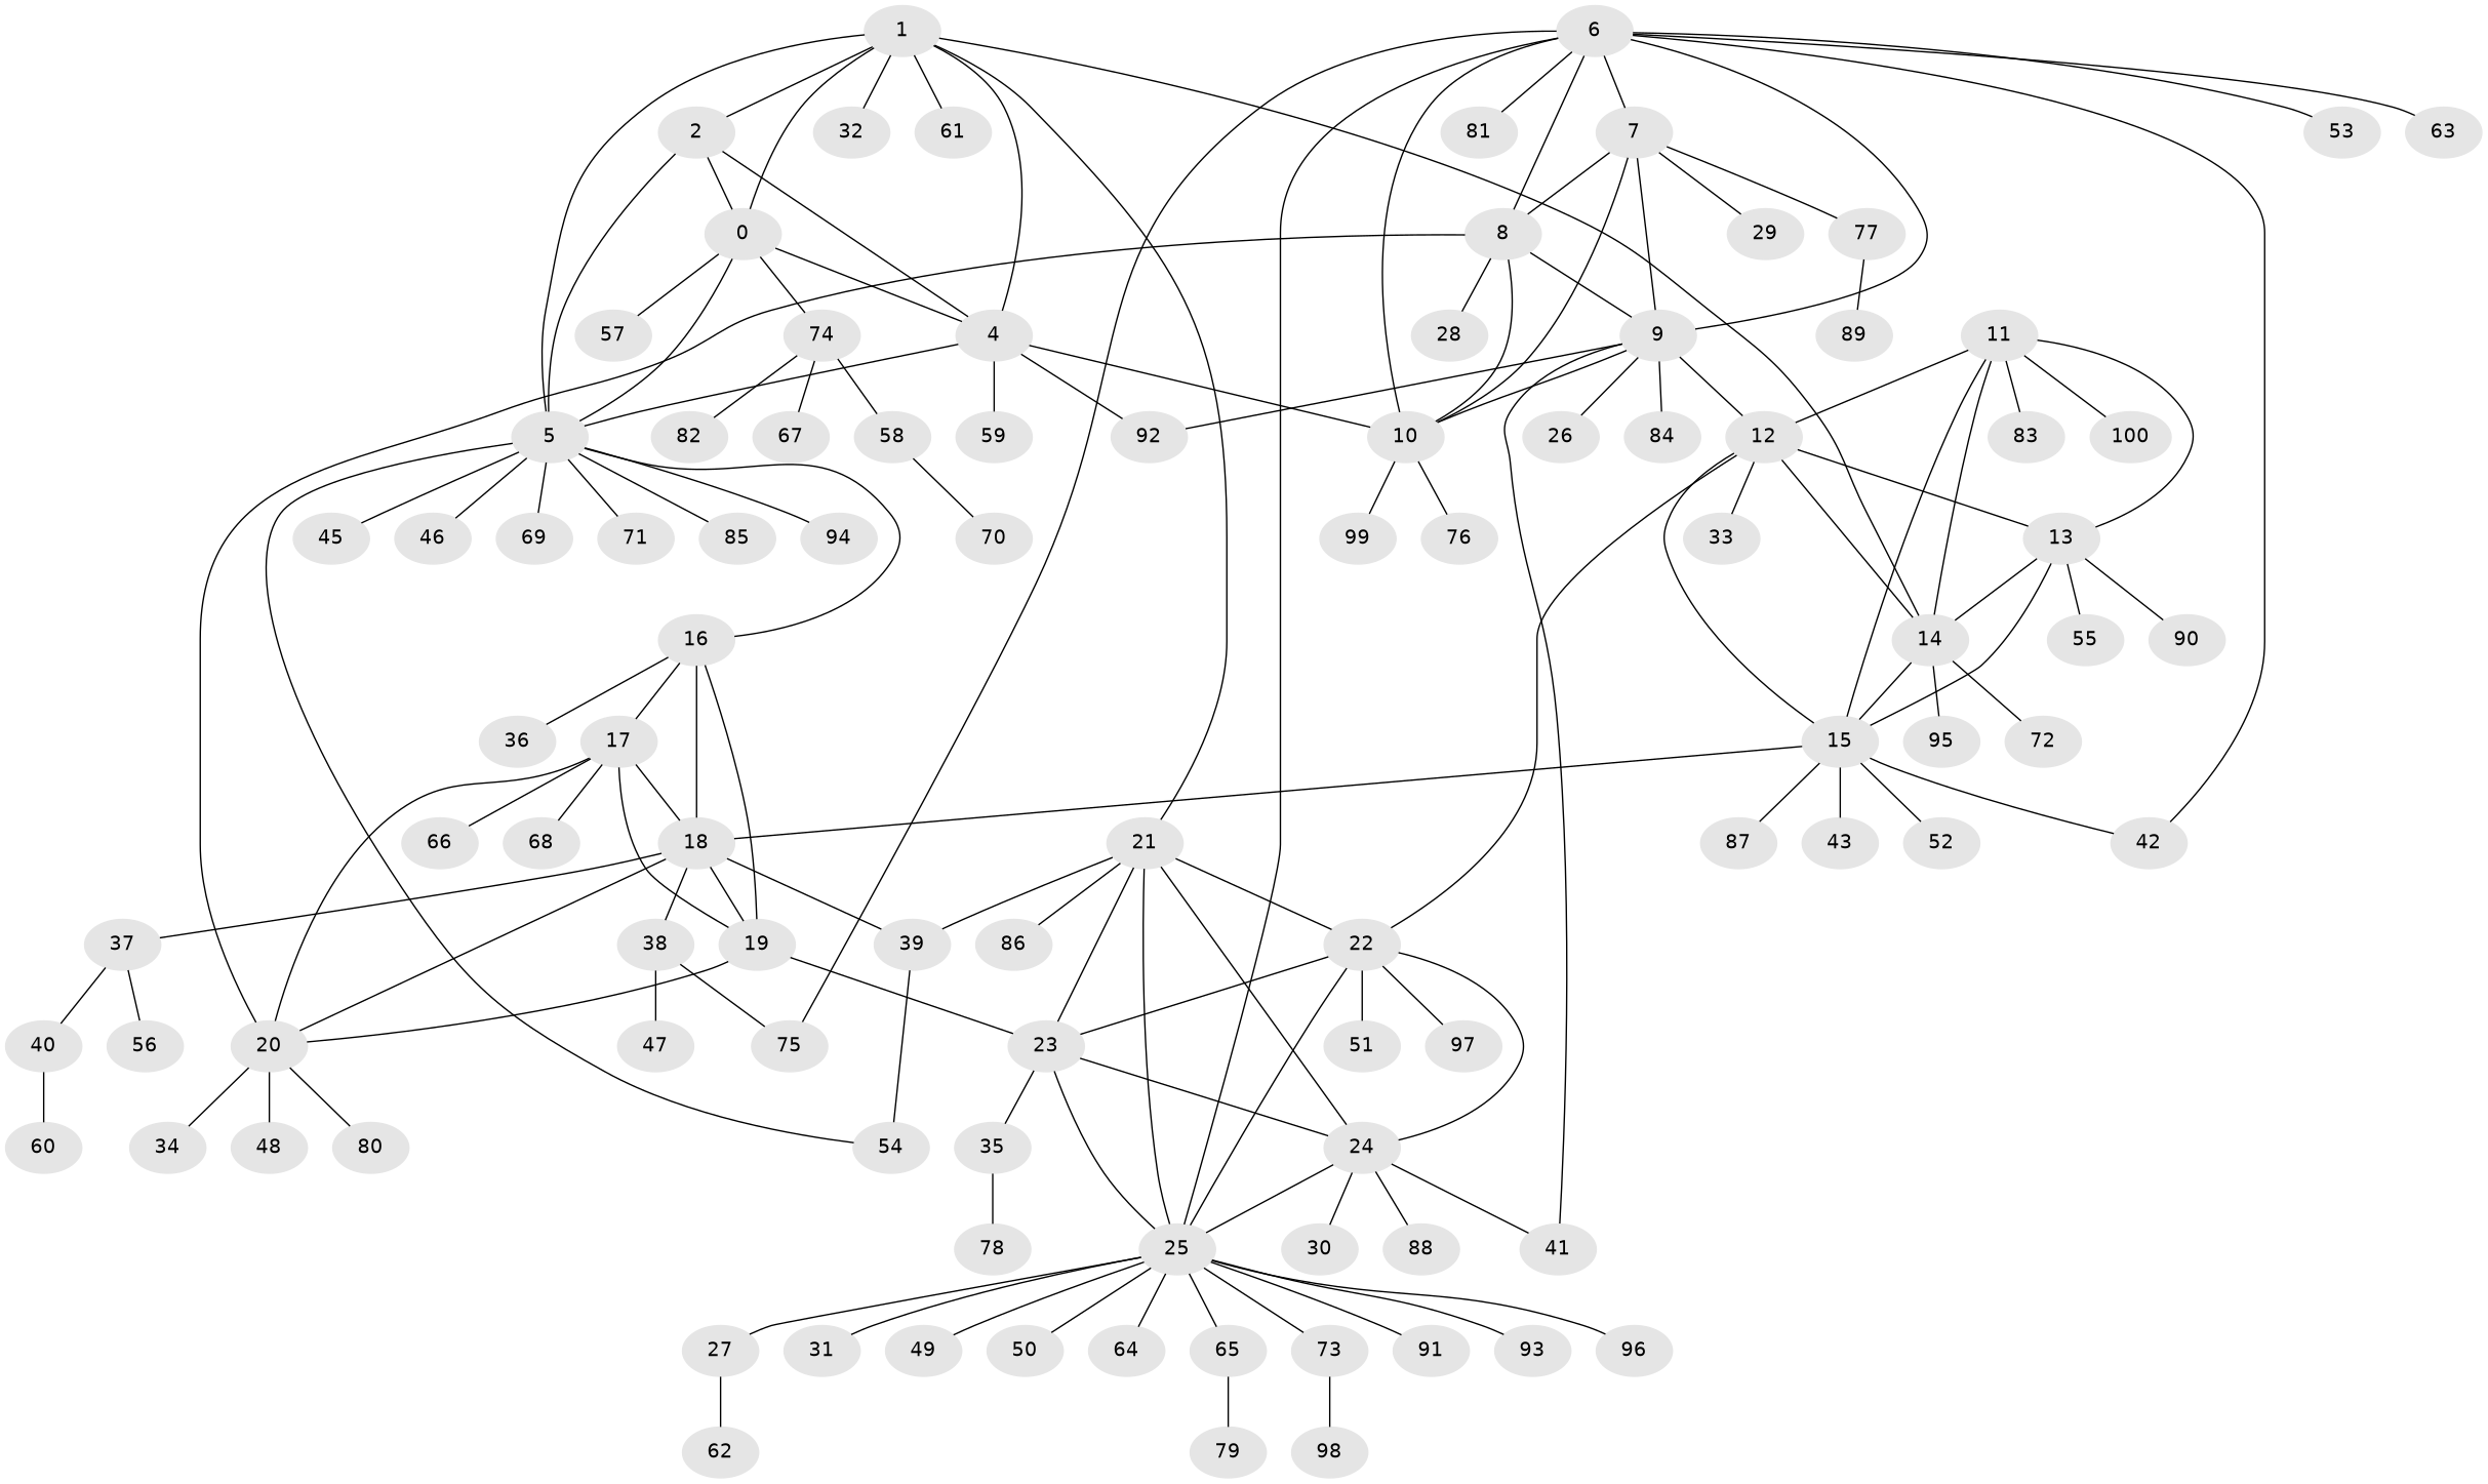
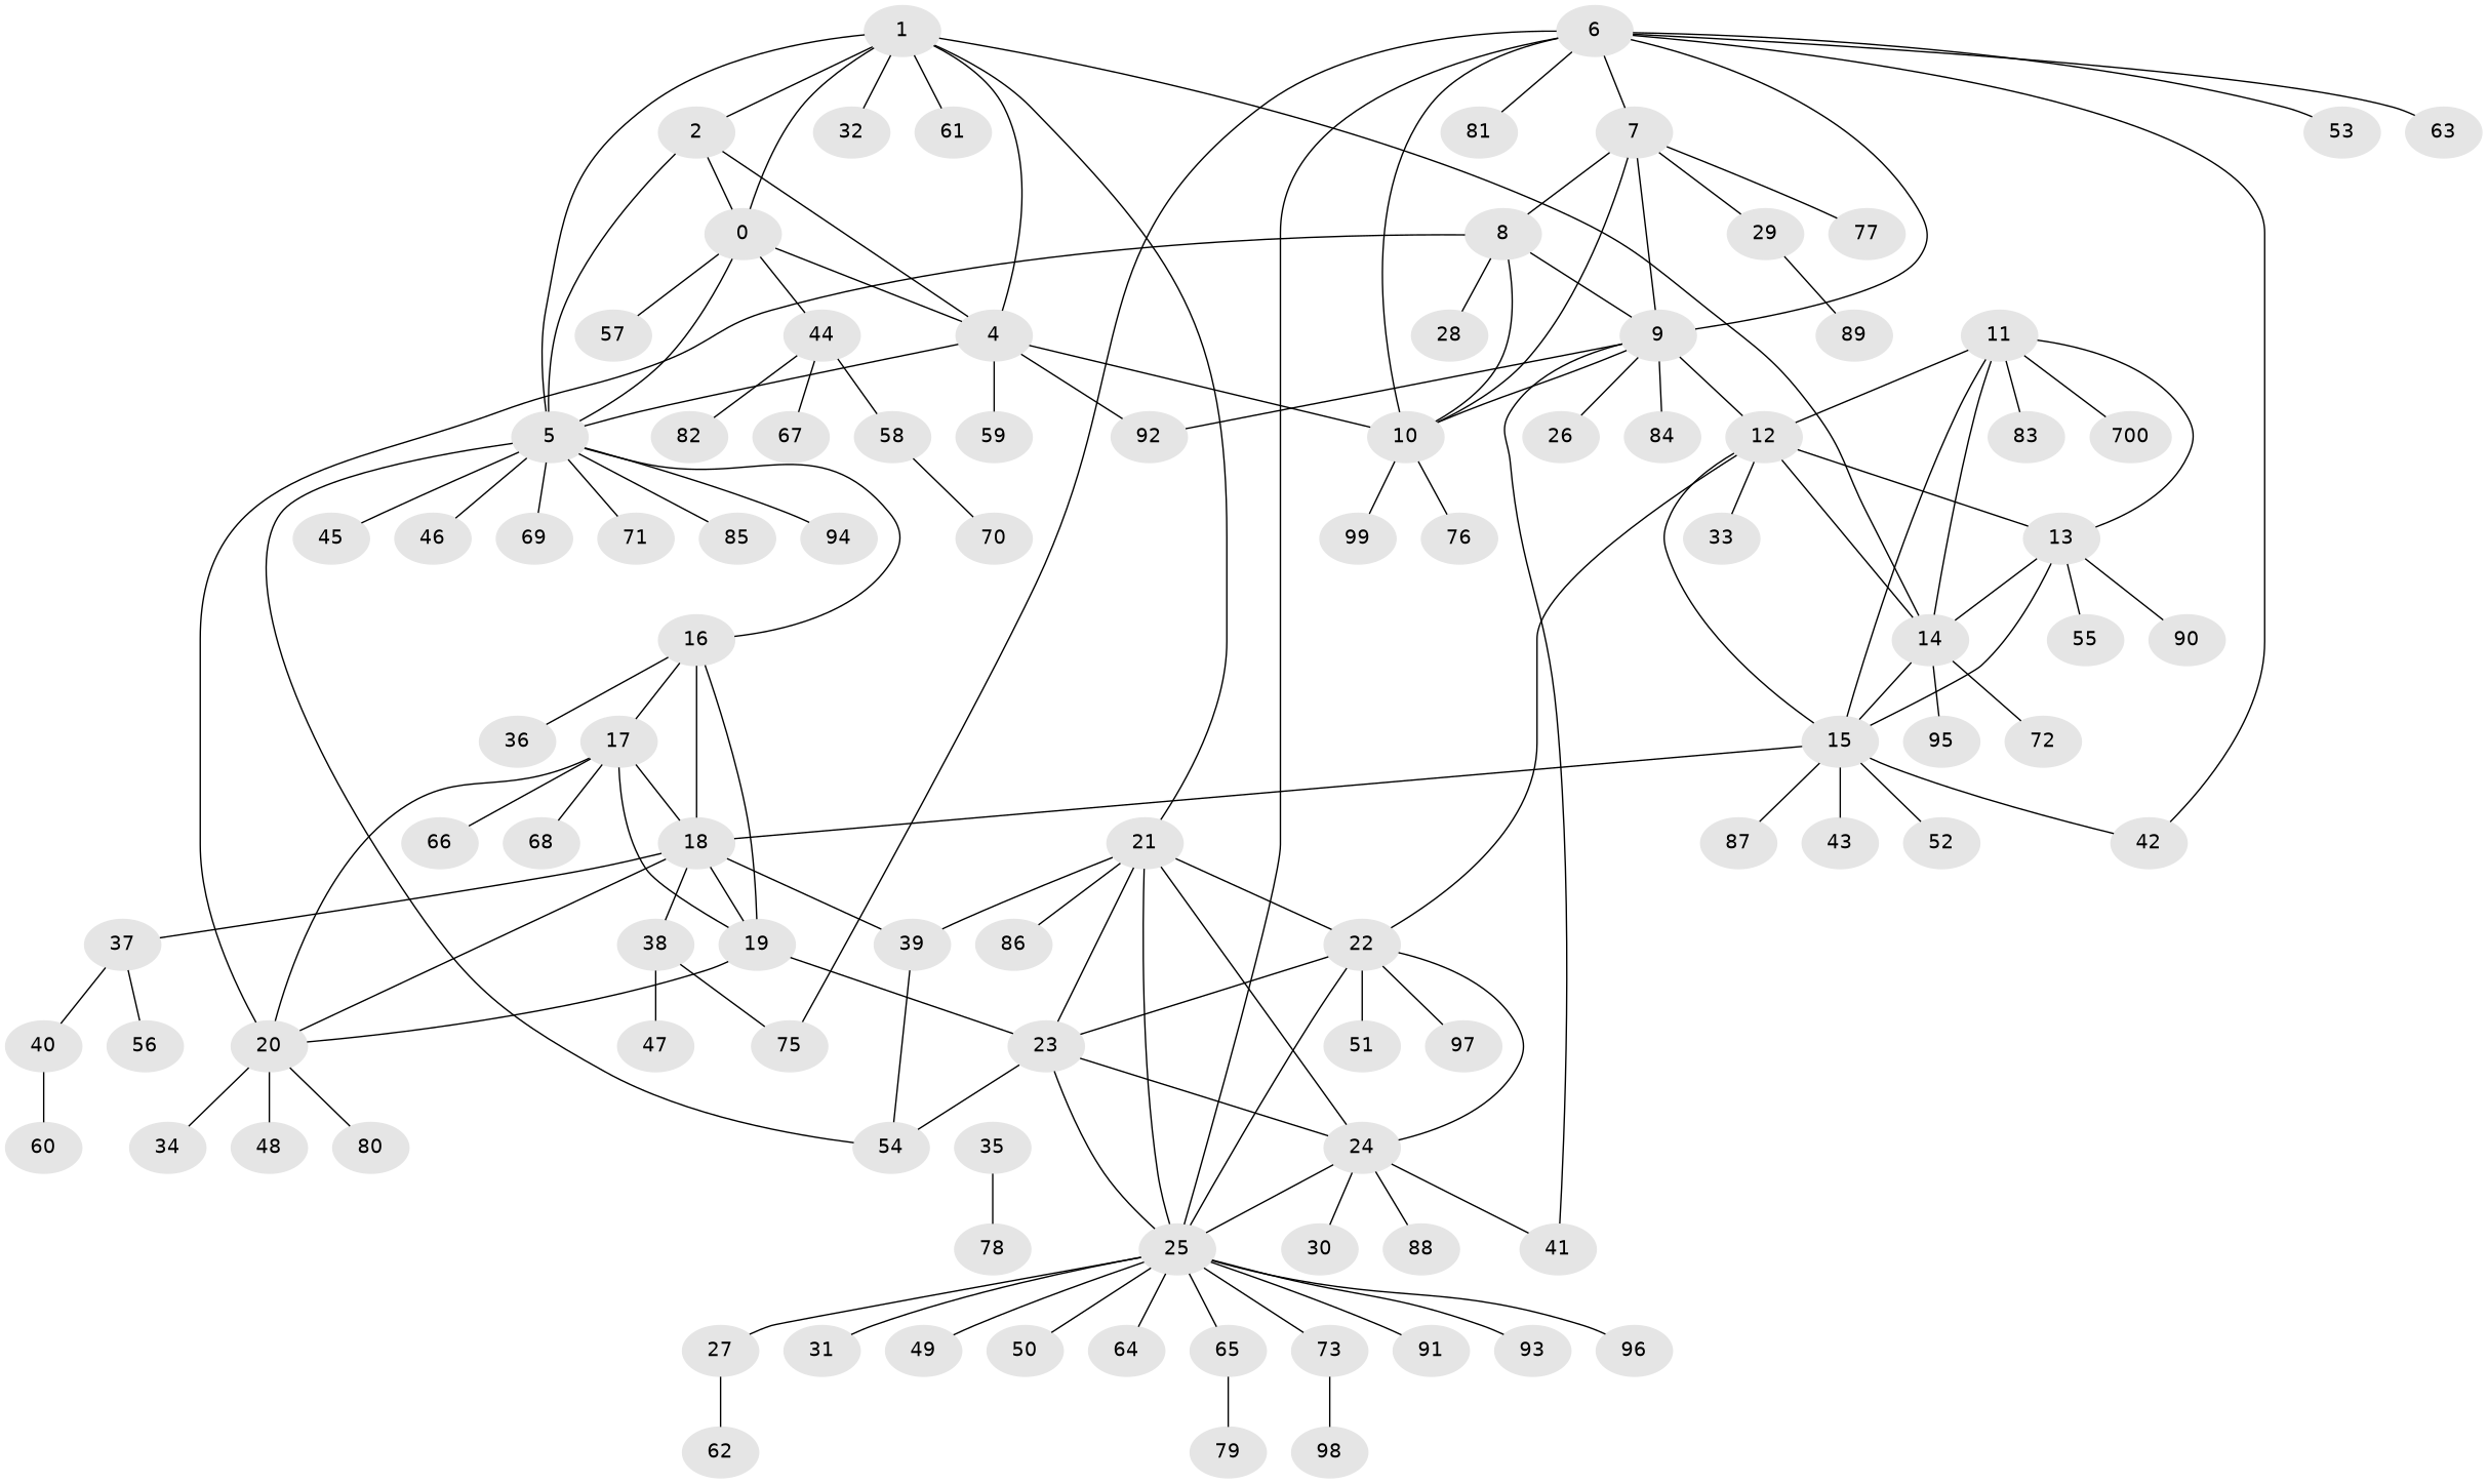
  graph {
    fontname="DejaVu Sans"
    node [color=gray90 fontname="DejaVu Sans" style=filled]
    edge [fontname="DejaVu Sans"]
    1
    2
    n3 [label=0]
    4
    5
    14
    21
    32
    61
-   44 [label=74]
+   44
    57
    10
    59
    92
    16
    45
    46
    54
    69
    71
    85
    94
    15
    72
    95
    25
    22
    39
    23
    24
    86
    58
    67
    82
    76
    99
    18
    17
    19
    36
    6
    7
    8
    9
    42
    53
    63
    75
    81
    29
    77
    20
    28
    12
    26
    41
    84
    27
    31
    49
    50
    64
    65
    73
    91
    93
    96
    89
    34
    48
    80
    13
    33
    11
    83
-   100
+   100 [label=700]
    55
    90
    43
    52
    87
    51
    97
    37
    38
    66
    68
    40
    56
    47
    35
    30
    88
    78
    62
    79
    98
    60
    70
    1 -- 2
    1 -- n3
    1 -- 4
    1 -- 5
    1 -- 14
    1 -- 21
    1 -- 32
    1 -- 61
    2 -- n3
    2 -- 4
    2 -- 5
    n3 -- 4
    n3 -- 5
    n3 -- 44
    n3 -- 57
    4 -- 5
    4 -- 10
    4 -- 59
    4 -- 92
    5 -- 16
    5 -- 45
    5 -- 46
    5 -- 54
    5 -- 69
    5 -- 71
    5 -- 85
    5 -- 94
    14 -- 15
    14 -- 72
    14 -- 95
    21 -- 25
    21 -- 22
    21 -- 39
    21 -- 23
    21 -- 24
    21 -- 86
    44 -- 58
    44 -- 67
    44 -- 82
    10 -- 76
    10 -- 99
    16 -- 18
    16 -- 17
    16 -- 19
    16 -- 36
    15 -- 18
    15 -- 42
    15 -- 43
    15 -- 52
    15 -- 87
    25 -- 27
    25 -- 31
    25 -- 49
    25 -- 50
    25 -- 64
    25 -- 65
    25 -- 73
    25 -- 91
    25 -- 93
    25 -- 96
    22 -- 25
    22 -- 23
    22 -- 24
    22 -- 51
    22 -- 97
    39 -- 54
    23 -- 25
    23 -- 24
-   23 -- 35
+   23 -- 54
    24 -- 25
    24 -- 41
    24 -- 30
    24 -- 88
    58 -- 70
    18 -- 39
    18 -- 19
    18 -- 20
    18 -- 37
    18 -- 38
    17 -- 18
    17 -- 19
    17 -- 20
    17 -- 66
    17 -- 68
    19 -- 23
    19 -- 20
    6 -- 10
    6 -- 25
    6 -- 7
-   6 -- 8
    6 -- 9
    6 -- 42
    6 -- 53
    6 -- 63
    6 -- 75
    6 -- 81
    7 -- 10
    7 -- 8
    7 -- 9
    7 -- 29
    7 -- 77
    8 -- 10
    8 -- 9
    8 -- 20
    8 -- 28
    9 -- 10
    9 -- 92
    9 -- 12
    9 -- 26
    9 -- 41
    9 -- 84
-   77 -- 89
+   29 -- 89
    20 -- 34
    20 -- 48
    20 -- 80
    12 -- 14
    12 -- 15
    12 -- 22
    12 -- 13
    12 -- 33
    27 -- 62
    65 -- 79
    73 -- 98
    13 -- 14
    13 -- 15
    13 -- 55
    13 -- 90
    11 -- 14
    11 -- 15
    11 -- 12
    11 -- 13
    11 -- 83
    11 -- 100
    37 -- 40
    37 -- 56
    38 -- 75
    38 -- 47
    40 -- 60
    35 -- 78
  }
